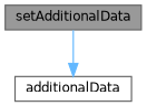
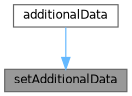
  digraph {
    rankdir=TB
    node [fontname=Helvetica fontsize=10 shape=box style=filled]
    n1 [color=gray40 fillcolor=grey60 fontcolor=black height=0.2 label=setAdditionalData width=0.4]
    n2 [color=grey40 fillcolor=white height=0.2 label=additionalData width=0.4]
-   n1 -> n2 [color=steelblue1 fontname=Helvetica fontsize=10 labelfontname=Helvetica labelfontsize=10 style=solid]
+   n2 -> n1 [color=steelblue1 fontname=Helvetica fontsize=10 labelfontname=Helvetica labelfontsize=10 style=solid]
  }
